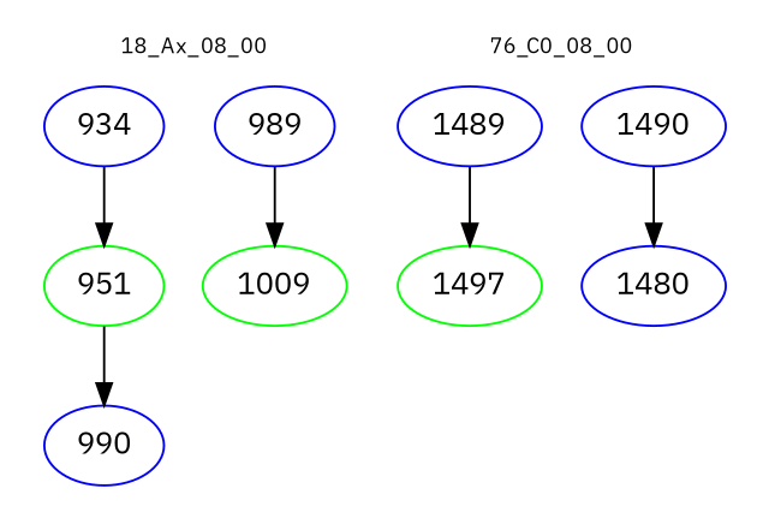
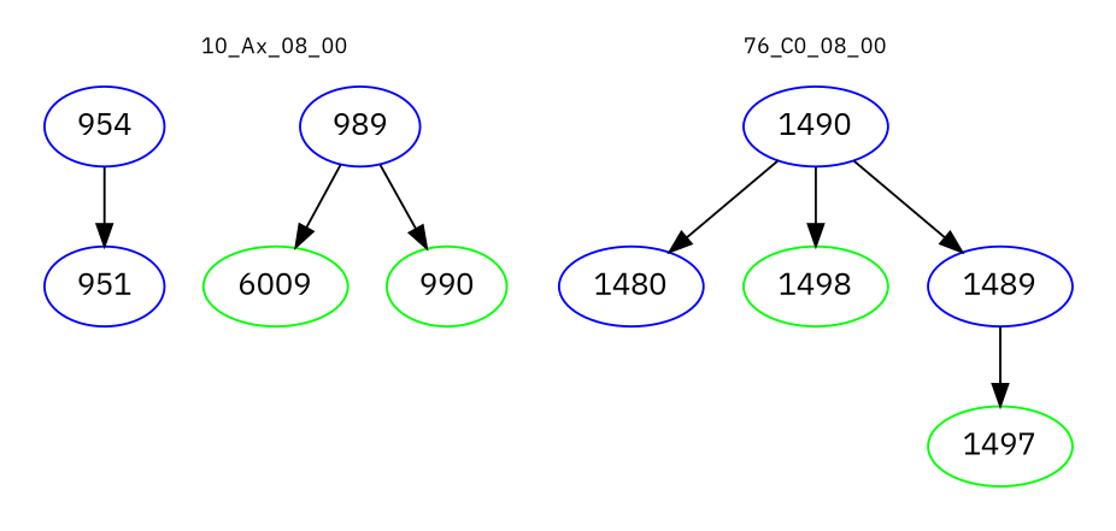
  digraph {
    fontname="IBM Plex Sans"
    node [color=blue fontname="IBM Plex Sans"]
    edge [color=black fontname="IBM Plex Sans"]
    n1 [label=989]
-   n2 [label=934]
-   n3 [color=green label=1009]
-   n4 [label=990]
-   n5 [color=green label=951]
+   n2 [label=954]
+   n3 [color=green label=6009]
+   n4 [color=green label=990]
+   n5 [label=951]
    n6 [label=1490]
    n7 [label=1480]
+   n8 [color=green label=1498]
    n9 [label=1489]
    n10 [color=green label=1497]
    subgraph cluster_1 {
      color=white
      fontsize=10
-     label="18_Ax_08_00"
+     label="10_Ax_08_00"
      n1
      n2
      n3
      n4
      n5
    }
    subgraph cluster_2 {
      color=white
      fontsize=10
      label="76_C0_08_00"
      n6
      n7
+     n8
      n9
      n10
    }
    n1 -> n3
-   n5 -> n4
+   n1 -> n4
    n2 -> n5
    n6 -> n7
+   n6 -> n8
+   n6 -> n9
    n9 -> n10
  }
